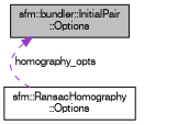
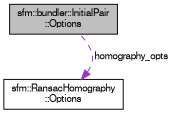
  digraph {
    node [color=black fontname=FreeSans fontsize=10 shape=record style=filled]
    n1 [fillcolor=grey75 fontcolor=black height=0.2 label="sfm::bundler::InitialPair\l::Options" width=0.4]
    n2 [fillcolor=white height=0.2 label="sfm::RansacHomography\l::Options" width=0.4]
-   n1 -> n2 [color=darkorchid3 dir=back fontname=FreeSans fontsize=10 label=" homography_opts" labelfontname=FreeSans labelfontsize=10 style=dashed]
+   n2 -> n1 [color=darkorchid3 dir=back fontname=FreeSans fontsize=10 label=" homography_opts" labelfontname=FreeSans labelfontsize=10 style=dashed]
  }
